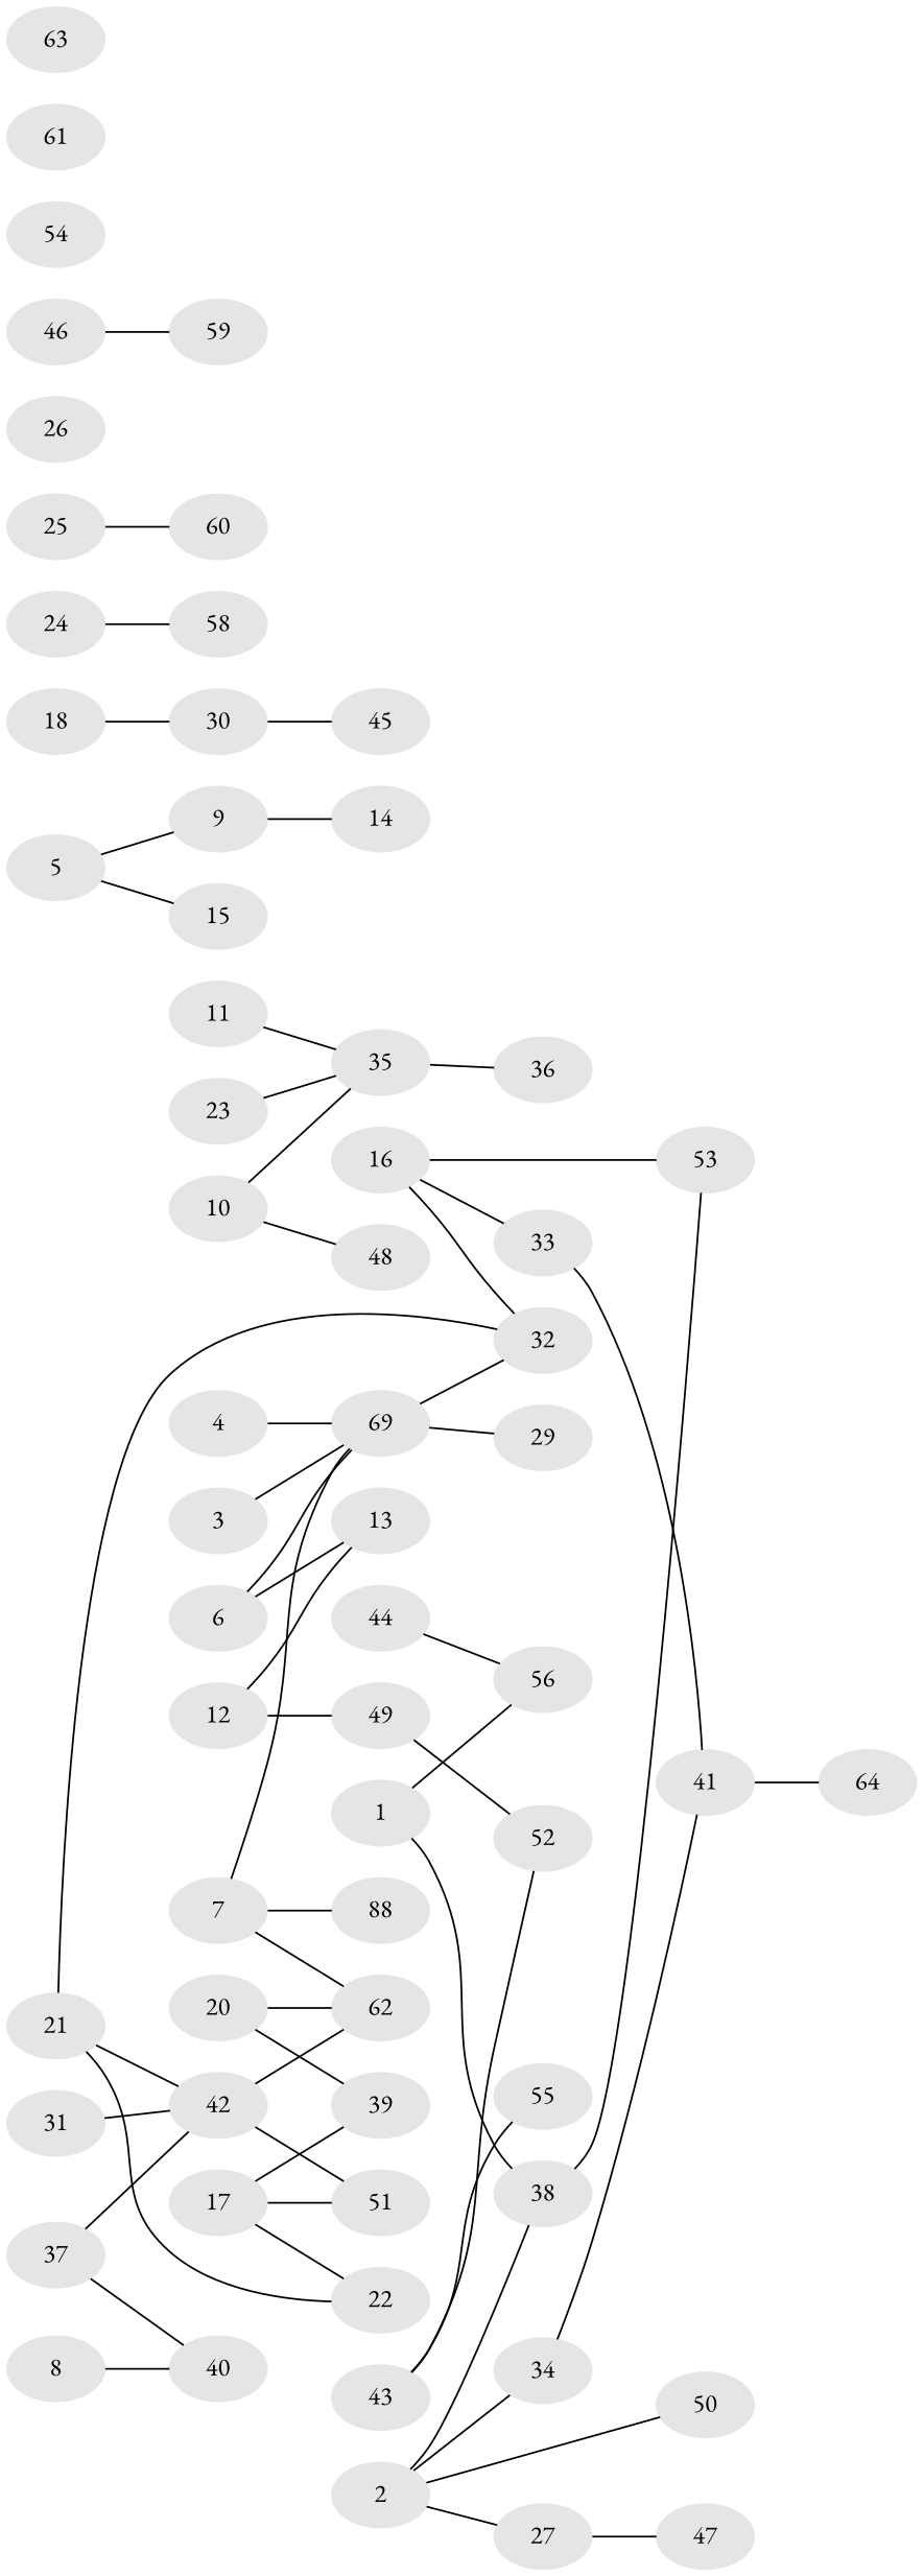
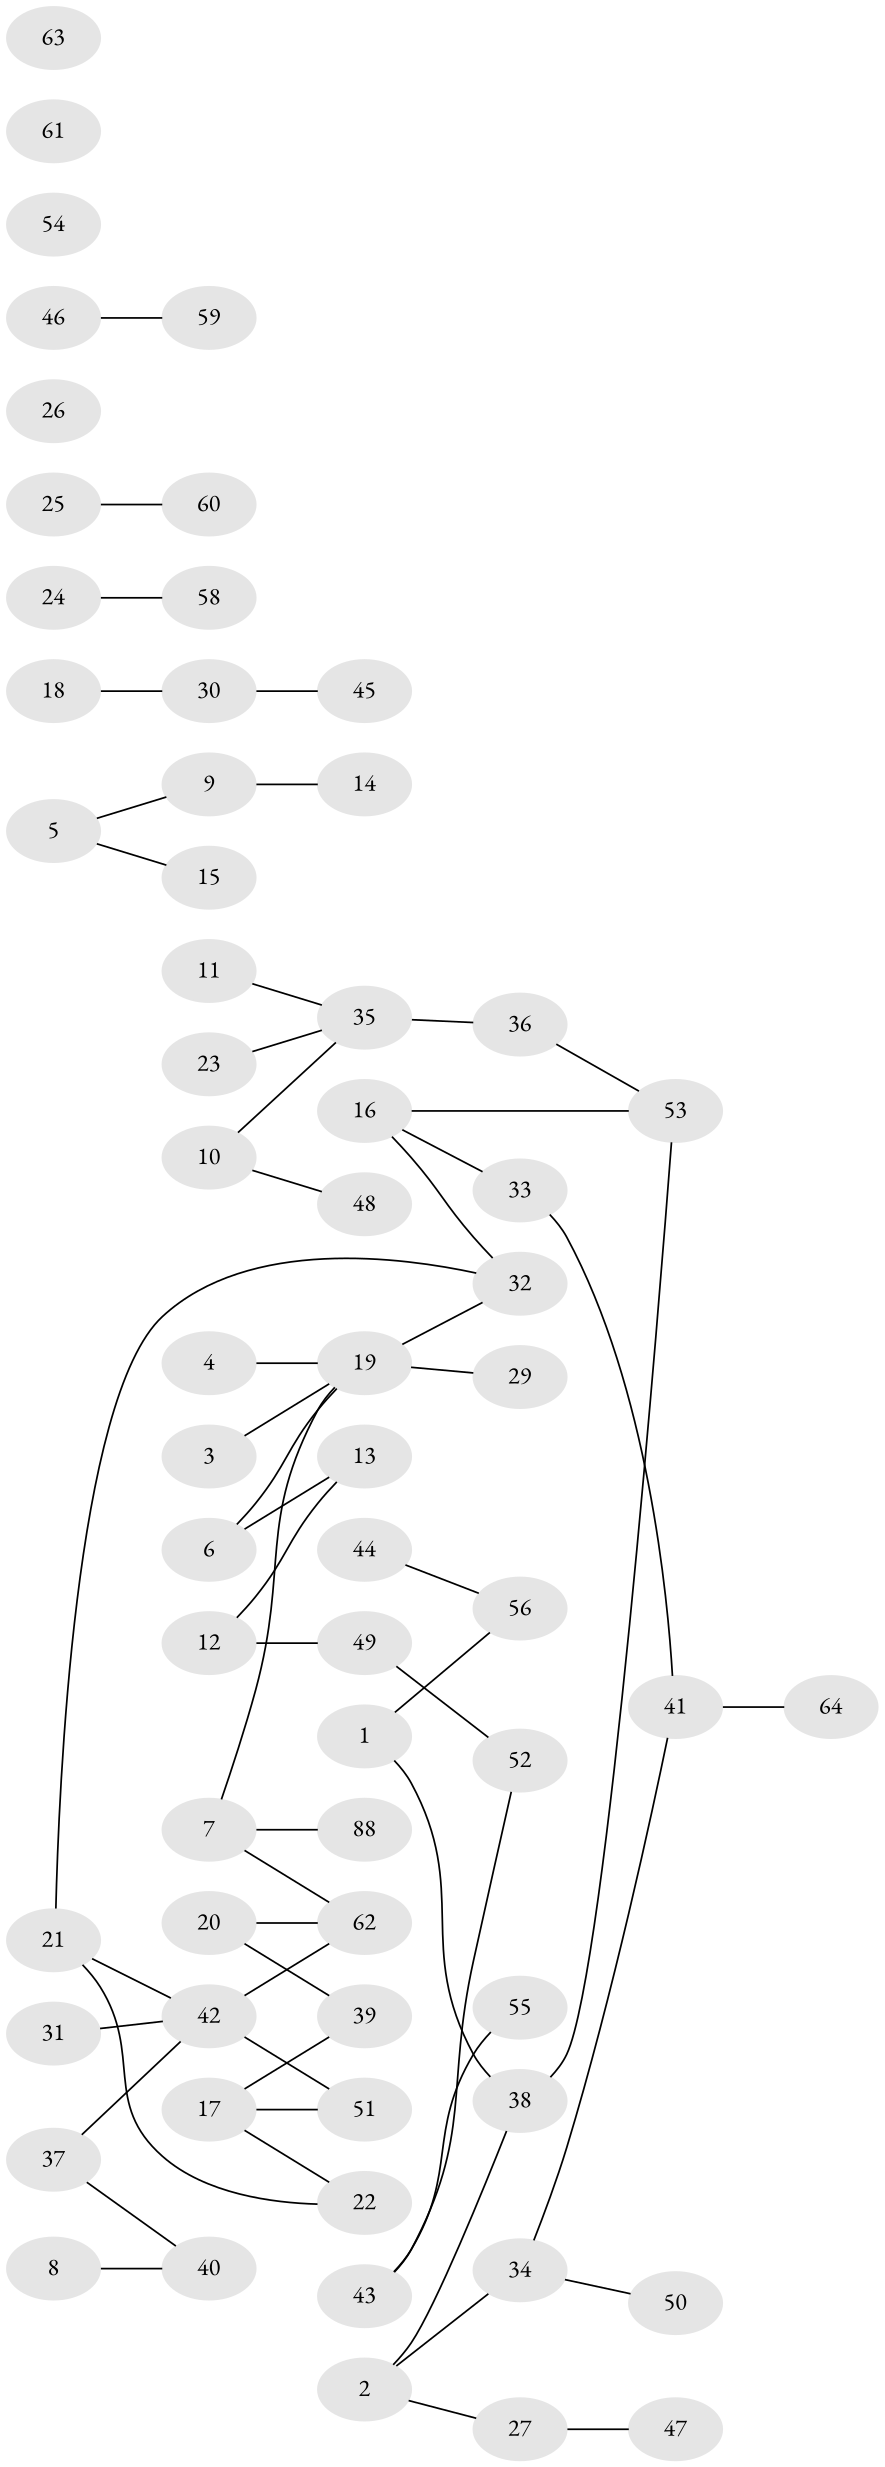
  graph {
    fontname="EB Garamond"
    rankdir=LR
    node [color=gray90 fontname="EB Garamond" style=filled]
    edge [fontname="EB Garamond"]
    1
    38
    56
    53
    2
    27
    34
    47
    41
    50
    3
-   19 [label=69]
+   19
    32
    29
    4
    5
    9
    15
    14
    6
    13
    7
    n23 [label=88]
    62
    8
    40
    10
    35
    48
    36
    11
    12
    49
    52
    16
    33
    17
    22
    39
    51
    18
    30
    45
    43
    55
    20
    21
    42
    23
    24
    58
    25
    60
    26
    31
    64
    37
    44
    46
    59
    54
    61
    63
    1 -- 38
    1 -- 56
    38 -- 53
    2 -- 38
    2 -- 27
    2 -- 34
    27 -- 47
    34 -- 41
-   2 -- 50
+   34 -- 50
    41 -- 64
    3 -- 19
    19 -- 32
    19 -- 29
    4 -- 19
    5 -- 9
    5 -- 15
    9 -- 14
    6 -- 19
    6 -- 13
    7 -- 19
    7 -- n23
    7 -- 62
    8 -- 40
    10 -- 35
    10 -- 48
    35 -- 36
+   36 -- 53
    11 -- 35
    12 -- 13
    12 -- 49
    49 -- 52
    16 -- 53
    16 -- 32
    16 -- 33
    33 -- 41
    17 -- 22
    17 -- 39
    17 -- 51
    18 -- 30
    30 -- 45
    43 -- 52
    43 -- 55
    20 -- 62
    20 -- 39
    21 -- 32
    21 -- 22
    21 -- 42
    42 -- 62
    42 -- 51
    23 -- 35
    24 -- 58
    25 -- 60
    31 -- 42
    37 -- 40
    37 -- 42
    44 -- 56
    46 -- 59
  }
